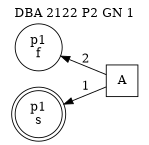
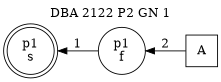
  digraph {
    label=" DBA 2122 P2 GN 1 "
    labelloc=tl
    rankdir=RL
    n1 [label=A shape=square]
    n2 [label="p1\nf" shape=circle]
    n3 [label="p1\ns" shape=doublecircle]
    n1 -> n2 [label=2]
-   n1 -> n3 [label=1]
+   n2 -> n3 [label=1]
  }
